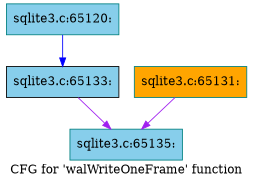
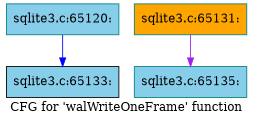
  digraph {
    fontname="DejaVu Serif"
    label="CFG for 'walWriteOneFrame' function"
    node [color=teal fillcolor=skyblue fontname="DejaVu Serif" shape=record style=filled]
    edge [color=purple fontname="DejaVu Serif"]
    n1 [label="{sqlite3.c:65120:}"]
    n2 [color=black label="{sqlite3.c:65133:}"]
    n3 [fillcolor=orange label="{sqlite3.c:65131:}"]
    n4 [label="{sqlite3.c:65135:}"]
    n1 -> n2 [color=blue]
-   n2 -> n4
    n3 -> n4
  }
